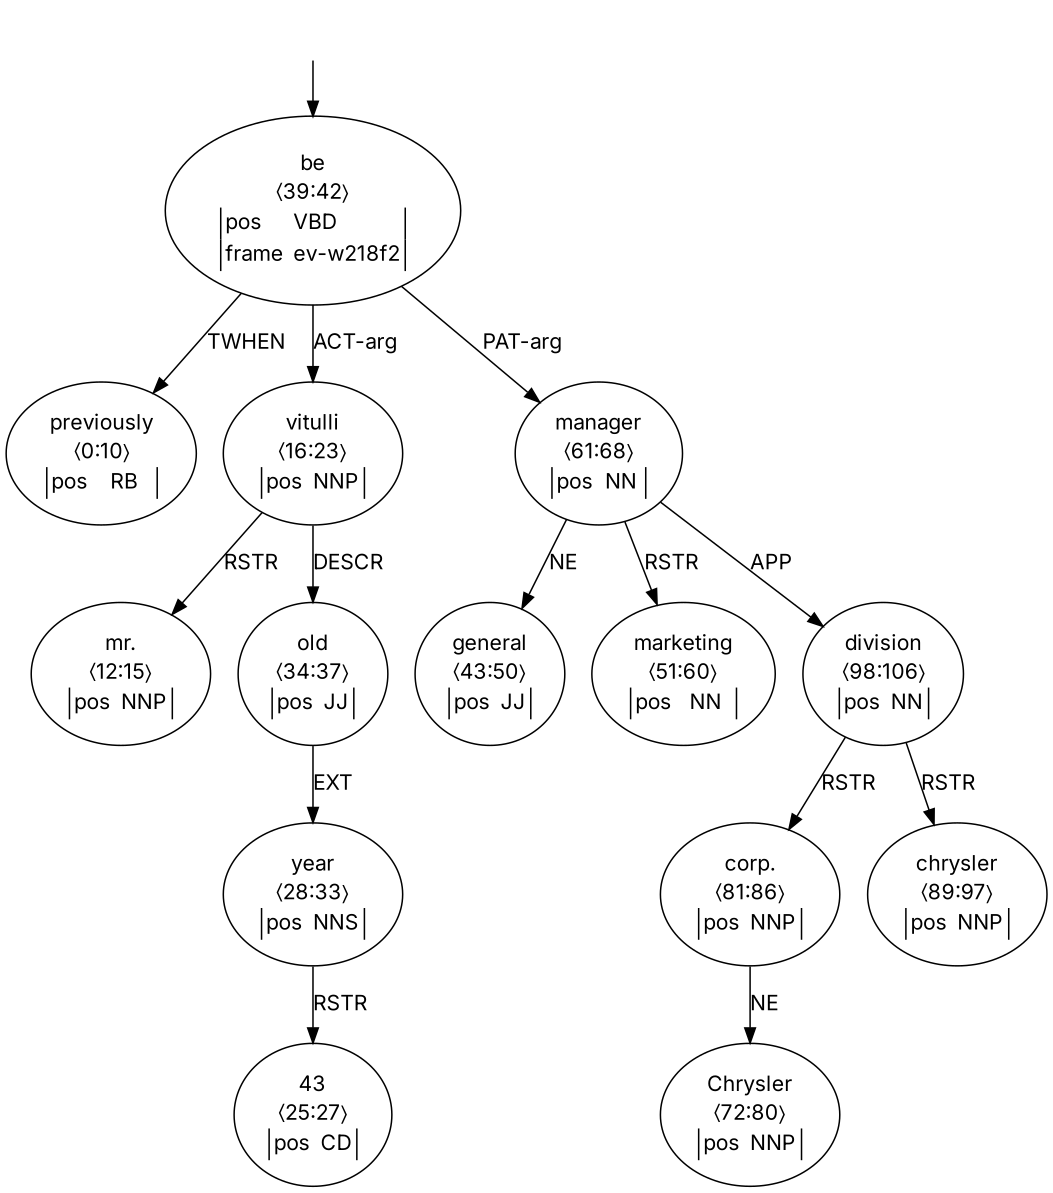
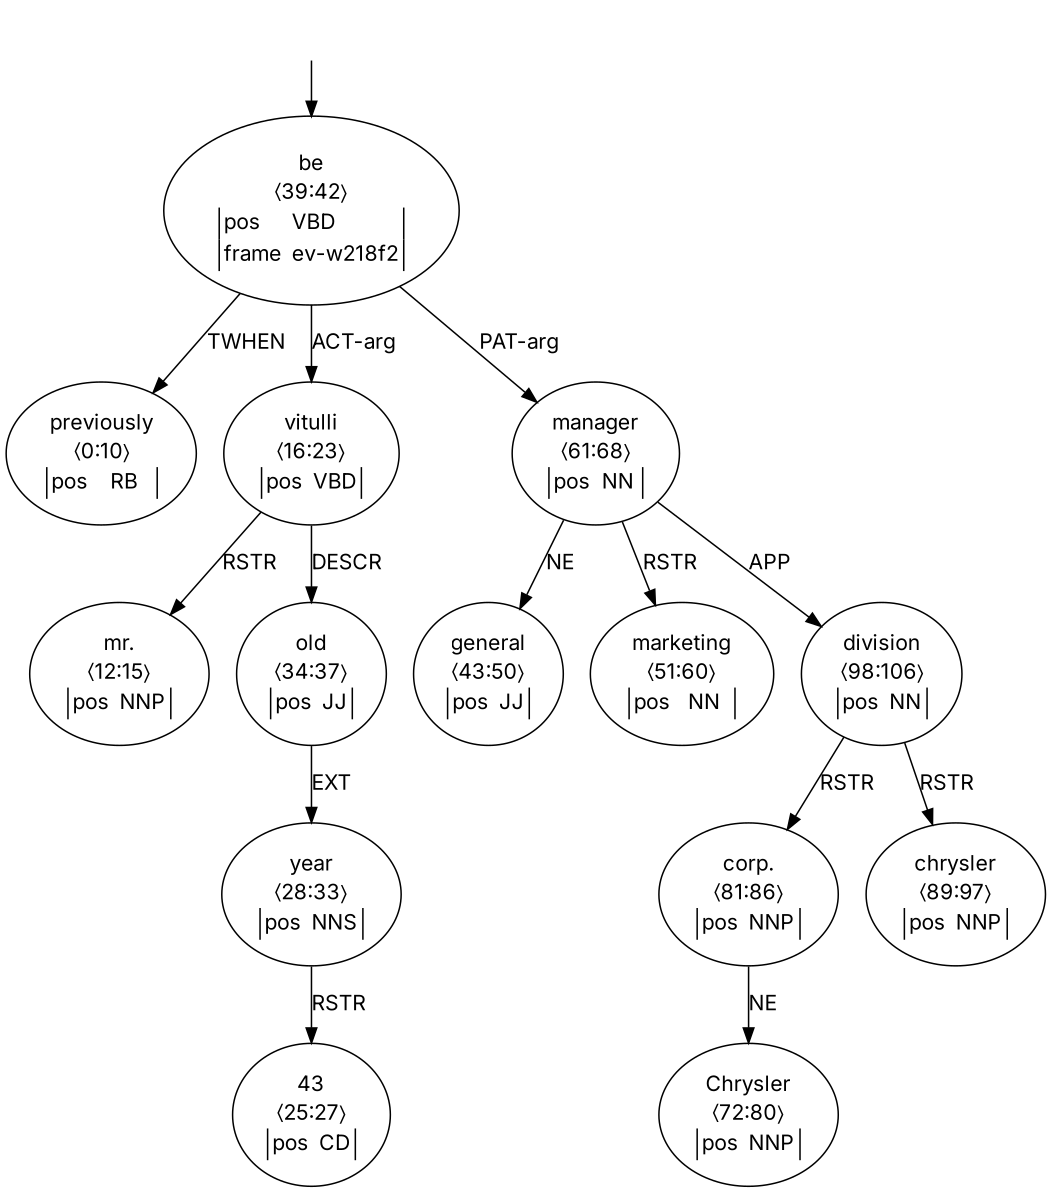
  digraph {
    fontname=Inter
    node [fontname=Inter]
    edge [fontname=Inter]
    top [style=invis]
    n2 [label=<<table align="center" border="0" cellspacing="0"><tr><td colspan="2">be</td></tr><tr><td colspan="2">〈39:42〉</td></tr><tr><td sides="l" border="1" align="left">pos</td><td sides="r" border="1" align="left">VBD</td></tr><tr><td sides="l" border="1" align="left">frame</td><td sides="r" border="1" align="left">ev-w218f2</td></tr></table>>]
    n3 [label=<<table align="center" border="0" cellspacing="0"><tr><td colspan="2">previously</td></tr><tr><td colspan="2">〈0:10〉</td></tr><tr><td sides="l" border="1" align="left">pos</td><td sides="r" border="1" align="left">RB</td></tr></table>>]
-   n4 [label=<<table align="center" border="0" cellspacing="0"><tr><td colspan="2">vitulli</td></tr><tr><td colspan="2">〈16:23〉</td></tr><tr><td sides="l" border="1" align="left">pos</td><td sides="r" border="1" align="left">NNP</td></tr></table>>]
+   n4 [label=<<table align="center" border="0" cellspacing="0"><tr><td colspan="2">vitulli</td></tr><tr><td colspan="2">〈16:23〉</td></tr><tr><td sides="l" border="1" align="left">pos</td><td sides="r" border="1" align="left">VBD</td></tr></table>>]
    n5 [label=<<table align="center" border="0" cellspacing="0"><tr><td colspan="2">manager</td></tr><tr><td colspan="2">〈61:68〉</td></tr><tr><td sides="l" border="1" align="left">pos</td><td sides="r" border="1" align="left">NN</td></tr></table>>]
    n6 [label=<<table align="center" border="0" cellspacing="0"><tr><td colspan="2">mr.</td></tr><tr><td colspan="2">〈12:15〉</td></tr><tr><td sides="l" border="1" align="left">pos</td><td sides="r" border="1" align="left">NNP</td></tr></table>>]
    n7 [label=<<table align="center" border="0" cellspacing="0"><tr><td colspan="2">old</td></tr><tr><td colspan="2">〈34:37〉</td></tr><tr><td sides="l" border="1" align="left">pos</td><td sides="r" border="1" align="left">JJ</td></tr></table>>]
    n8 [label=<<table align="center" border="0" cellspacing="0"><tr><td colspan="2">general</td></tr><tr><td colspan="2">〈43:50〉</td></tr><tr><td sides="l" border="1" align="left">pos</td><td sides="r" border="1" align="left">JJ</td></tr></table>>]
    n9 [label=<<table align="center" border="0" cellspacing="0"><tr><td colspan="2">marketing</td></tr><tr><td colspan="2">〈51:60〉</td></tr><tr><td sides="l" border="1" align="left">pos</td><td sides="r" border="1" align="left">NN</td></tr></table>>]
    n10 [label=<<table align="center" border="0" cellspacing="0"><tr><td colspan="2">division</td></tr><tr><td colspan="2">〈98:106〉</td></tr><tr><td sides="l" border="1" align="left">pos</td><td sides="r" border="1" align="left">NN</td></tr></table>>]
    n11 [label=<<table align="center" border="0" cellspacing="0"><tr><td colspan="2">year</td></tr><tr><td colspan="2">〈28:33〉</td></tr><tr><td sides="l" border="1" align="left">pos</td><td sides="r" border="1" align="left">NNS</td></tr></table>>]
    n12 [label=<<table align="center" border="0" cellspacing="0"><tr><td colspan="2">43</td></tr><tr><td colspan="2">〈25:27〉</td></tr><tr><td sides="l" border="1" align="left">pos</td><td sides="r" border="1" align="left">CD</td></tr></table>>]
    n13 [label=<<table align="center" border="0" cellspacing="0"><tr><td colspan="2">corp.</td></tr><tr><td colspan="2">〈81:86〉</td></tr><tr><td sides="l" border="1" align="left">pos</td><td sides="r" border="1" align="left">NNP</td></tr></table>>]
    n14 [label=<<table align="center" border="0" cellspacing="0"><tr><td colspan="2">chrysler</td></tr><tr><td colspan="2">〈89:97〉</td></tr><tr><td sides="l" border="1" align="left">pos</td><td sides="r" border="1" align="left">NNP</td></tr></table>>]
    n15 [label=<<table align="center" border="0" cellspacing="0"><tr><td colspan="2">Chrysler</td></tr><tr><td colspan="2">〈72:80〉</td></tr><tr><td sides="l" border="1" align="left">pos</td><td sides="r" border="1" align="left">NNP</td></tr></table>>]
    top -> n2
    n2 -> n3 [label=TWHEN]
    n2 -> n4 [label="ACT-arg"]
    n2 -> n5 [label="PAT-arg"]
    n4 -> n6 [label=RSTR]
    n4 -> n7 [label=DESCR]
    n5 -> n8 [label=NE]
    n5 -> n9 [label=RSTR]
    n5 -> n10 [label=APP]
    n7 -> n11 [label=EXT]
    n10 -> n13 [label=RSTR]
    n10 -> n14 [label=RSTR]
    n11 -> n12 [label=RSTR]
    n13 -> n15 [label=NE]
  }
